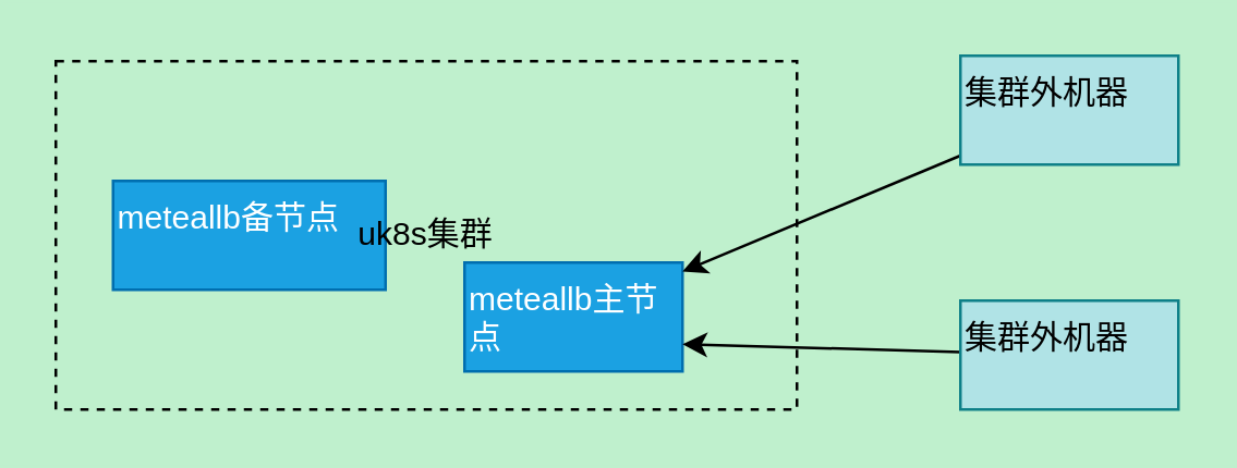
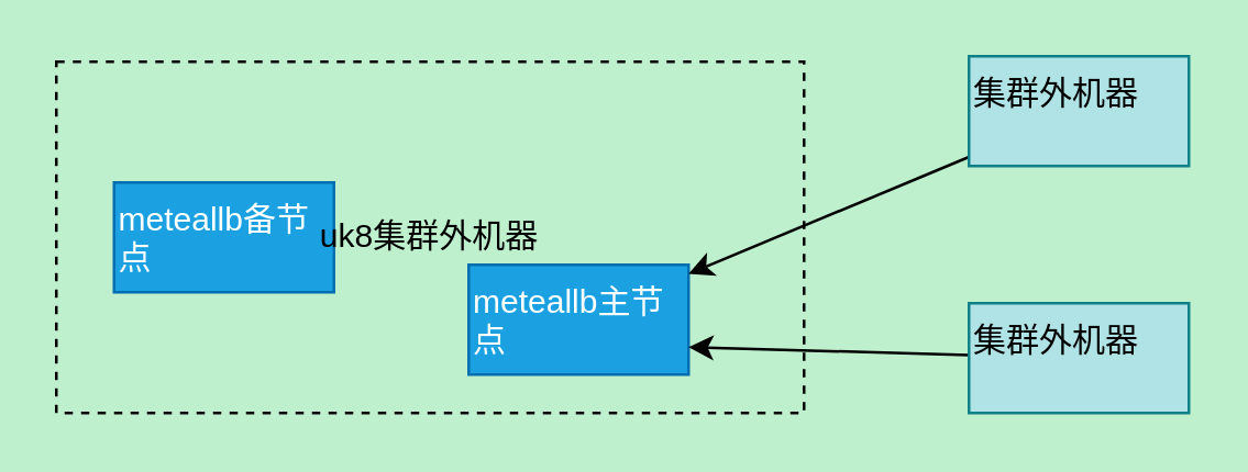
  <mxCell id="0" />
  <mxCell id="1" parent="0" />
- <mxCell id="2" value="meteallb备节点" style="text;whiteSpace=wrap;html=1;fillColor=#1ba1e2;fontColor=#ffffff;strokeColor=#006EAF;" parent="1" vertex="1"><mxGeometry x="41" y="66" width="100" height="40" as="geometry" /></mxCell>
+ <mxCell id="2" value="meteallb备节点" style="text;whiteSpace=wrap;html=1;fillColor=#1ba1e2;fontColor=#ffffff;strokeColor=#006EAF;" parent="1" vertex="1"><mxGeometry x="41" y="66" width="80" height="40" as="geometry" /></mxCell>
  <mxCell id="3" value="meteallb主节点" style="text;whiteSpace=wrap;html=1;fillColor=#1ba1e2;fontColor=#ffffff;strokeColor=#006EAF;" parent="1" vertex="1"><mxGeometry x="170" y="96" width="80" height="40" as="geometry" /></mxCell>
  <mxCell id="4" style="edgeStyle=none;html=1;fontColor=#FF3333;strokeColor=#000000;" parent="1" source="5" target="3" edge="1"><mxGeometry relative="1" as="geometry" /></mxCell>
  <mxCell id="5" value="集群外机器" style="text;whiteSpace=wrap;html=1;fillColor=#b0e3e6;strokeColor=#0e8088;" parent="1" vertex="1"><mxGeometry x="352" y="20" width="80" height="40" as="geometry" /></mxCell>
- <mxCell id="6" value="&lt;font color=&quot;#000000&quot;&gt;uk8s集群&lt;/font&gt;" style="rounded=0;whiteSpace=wrap;html=1;dashed=1;strokeColor=#000000;fillColor=none;" parent="1" vertex="1"><mxGeometry x="20" y="22" width="272" height="128" as="geometry" /></mxCell>
+ <mxCell id="6" value="&lt;font color=&quot;#000000&quot;&gt;uk8集群外机器&lt;/font&gt;" style="rounded=0;whiteSpace=wrap;html=1;dashed=1;strokeColor=#000000;fillColor=none;" parent="1" vertex="1"><mxGeometry x="20" y="22" width="272" height="128" as="geometry" /></mxCell>
  <mxCell id="7" style="edgeStyle=none;html=1;entryX=1;entryY=0.75;entryDx=0;entryDy=0;strokeColor=#000000;fontColor=#000000;" parent="1" source="8" target="3" edge="1"><mxGeometry relative="1" as="geometry" /></mxCell>
  <mxCell id="8" value="集群外机器" style="text;whiteSpace=wrap;html=1;fillColor=#b0e3e6;strokeColor=#0e8088;" parent="1" vertex="1"><mxGeometry x="352" y="110" width="80" height="40" as="geometry" /></mxCell>
